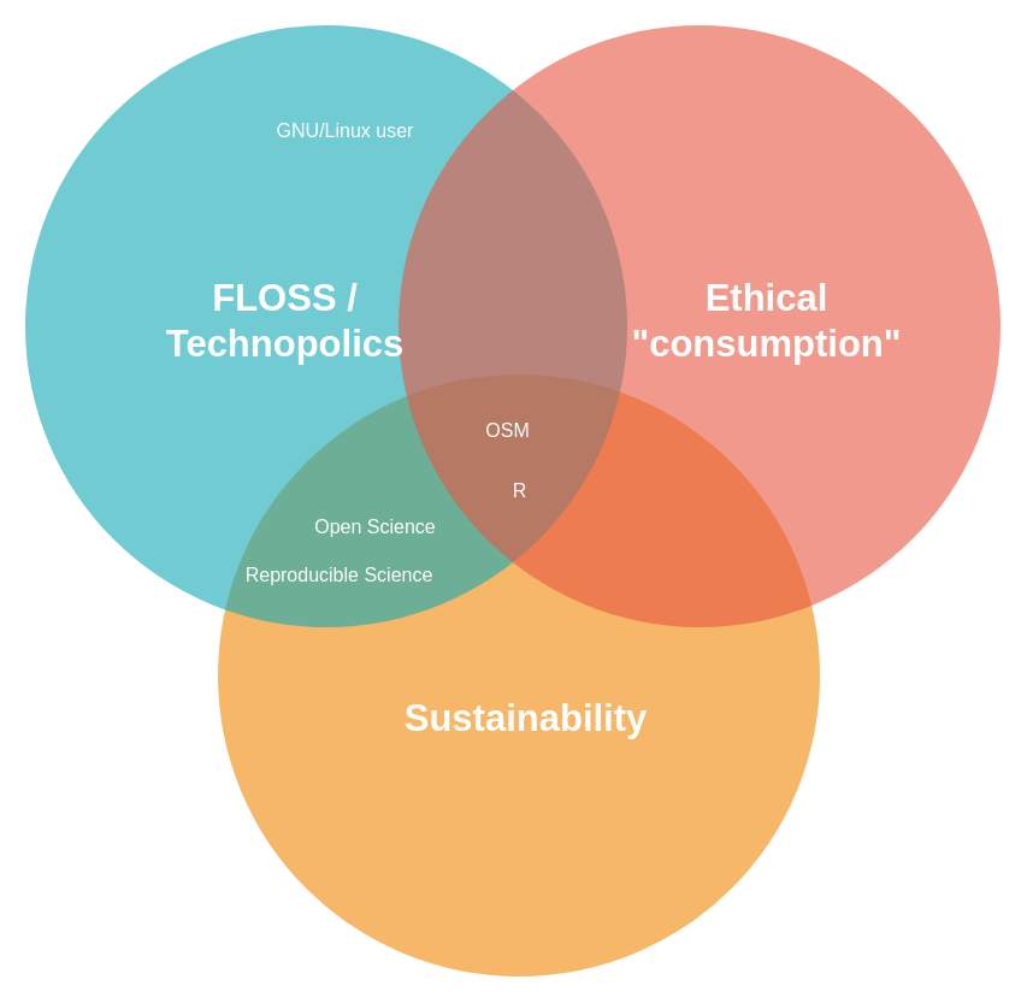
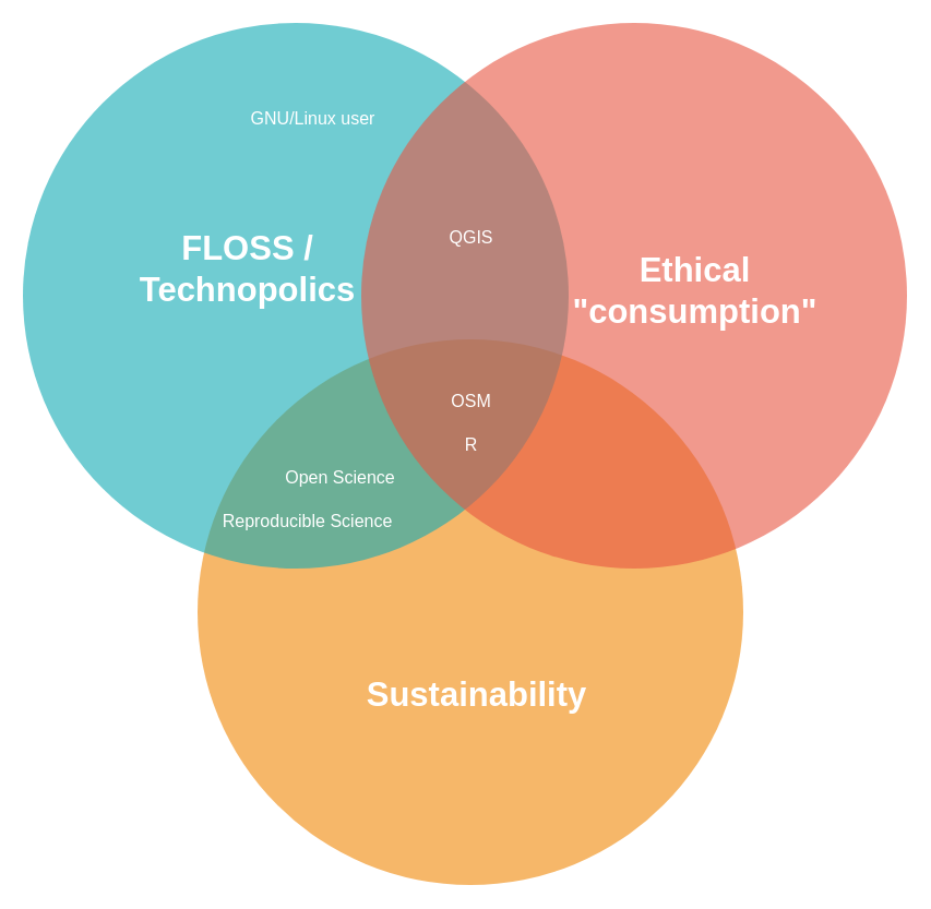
  <mxCell id="0" />
  <mxCell id="1" parent="0" />
  <mxCell id="2" value="" style="ellipse;fillColor=#F08705;opacity=60;strokeColor=none;html=1;fontColor=#FFFFFF;" parent="1" vertex="1"><mxGeometry x="180.5" y="310.5" width="500" height="500" as="geometry" /></mxCell>
  <mxCell id="3" value="" style="ellipse;fillColor=#12AAB5;opacity=60;strokeColor=none;html=1;fontColor=#FFFFFF;" parent="1" vertex="1"><mxGeometry x="20.5" y="20.5" width="500" height="500" as="geometry" /></mxCell>
  <mxCell id="4" value="" style="ellipse;fillColor=#e85642;opacity=60;strokeColor=none;html=1;fontColor=#FFFFFF;" parent="1" vertex="1"><mxGeometry x="330.5" y="20.5" width="500" height="500" as="geometry" /></mxCell>
- <mxCell id="5" value="&lt;div&gt;FLOSS / &lt;br&gt;&lt;/div&gt;&lt;div&gt;Technopolics&lt;/div&gt;" style="text;fontSize=31;align=center;verticalAlign=middle;html=1;fontColor=#FFFFFF;fontStyle=1" parent="1" vertex="1"><mxGeometry x="140.5" y="230.5" width="190" height="70" as="geometry" /></mxCell>
+ <mxCell id="5" value="&lt;div&gt;FLOSS / &lt;br&gt;&lt;/div&gt;&lt;div&gt;Technopolics&lt;/div&gt;" style="text;fontSize=31;align=center;verticalAlign=middle;html=1;fontColor=#FFFFFF;fontStyle=1" parent="1" vertex="1"><mxGeometry x="130.5" y="210.5" width="190" height="70" as="geometry" /></mxCell>
  <mxCell id="6" value="Ethical &lt;br&gt;&quot;consumption&quot;" style="text;fontSize=31;align=center;verticalAlign=middle;html=1;fontColor=#FFFFFF;fontStyle=1" parent="1" vertex="1"><mxGeometry x="540.5" y="230.5" width="190" height="70" as="geometry" /></mxCell>
- <mxCell id="7" value="Sustainability" style="text;fontSize=31;align=center;verticalAlign=middle;html=1;fontColor=#FFFFFF;fontStyle=1" parent="1" vertex="1"><mxGeometry x="340.5" y="560.5" width="190" height="70" as="geometry" /></mxCell>
+ <mxCell id="7" value="Sustainability" style="text;fontSize=31;align=center;verticalAlign=middle;html=1;fontColor=#FFFFFF;fontStyle=1" parent="1" vertex="1"><mxGeometry x="340.5" y="600.5" width="190" height="70" as="geometry" /></mxCell>
+ <mxCell id="8" value="QGIS" style="text;align=center;html=1;fontColor=#FFFFFF;fontSize=16;" parent="1" vertex="1"><mxGeometry x="410.5" y="200.5" width="40" height="40" as="geometry" /></mxCell>
  <mxCell id="9" value="Open Science" style="text;align=center;html=1;fontColor=#FFFFFF;fontSize=16;" parent="1" vertex="1"><mxGeometry x="291" y="420.5" width="39.5" height="40" as="geometry" /></mxCell>
- <mxCell id="10" value="OSM" style="text;align=center;html=1;fontColor=#FFFFFF;fontSize=16;" parent="1" vertex="1"><mxGeometry x="400.5" y="340.5" width="40" height="40" as="geometry" /></mxCell>
+ <mxCell id="10" value="OSM" style="text;align=center;html=1;fontColor=#FFFFFF;fontSize=16;" parent="1" vertex="1"><mxGeometry x="410.5" y="350.5" width="40" height="40" as="geometry" /></mxCell>
  <mxCell id="11" value="GNU/Linux user" style="text;align=center;html=1;fontColor=#FFFFFF;fontSize=16;" parent="1" vertex="1"><mxGeometry x="266" y="92" width="40" height="40" as="geometry" /></mxCell>
  <mxCell id="12" value="Reproducible Science" style="text;align=center;html=1;fontColor=#FFFFFF;fontSize=16;" parent="1" vertex="1"><mxGeometry x="261" y="460.5" width="39.5" height="40" as="geometry" /></mxCell>
  <mxCell id="13" value="R" style="text;align=center;html=1;fontColor=#FFFFFF;fontSize=16;" parent="1" vertex="1"><mxGeometry x="410.5" y="390.5" width="40" height="40" as="geometry" /></mxCell>
